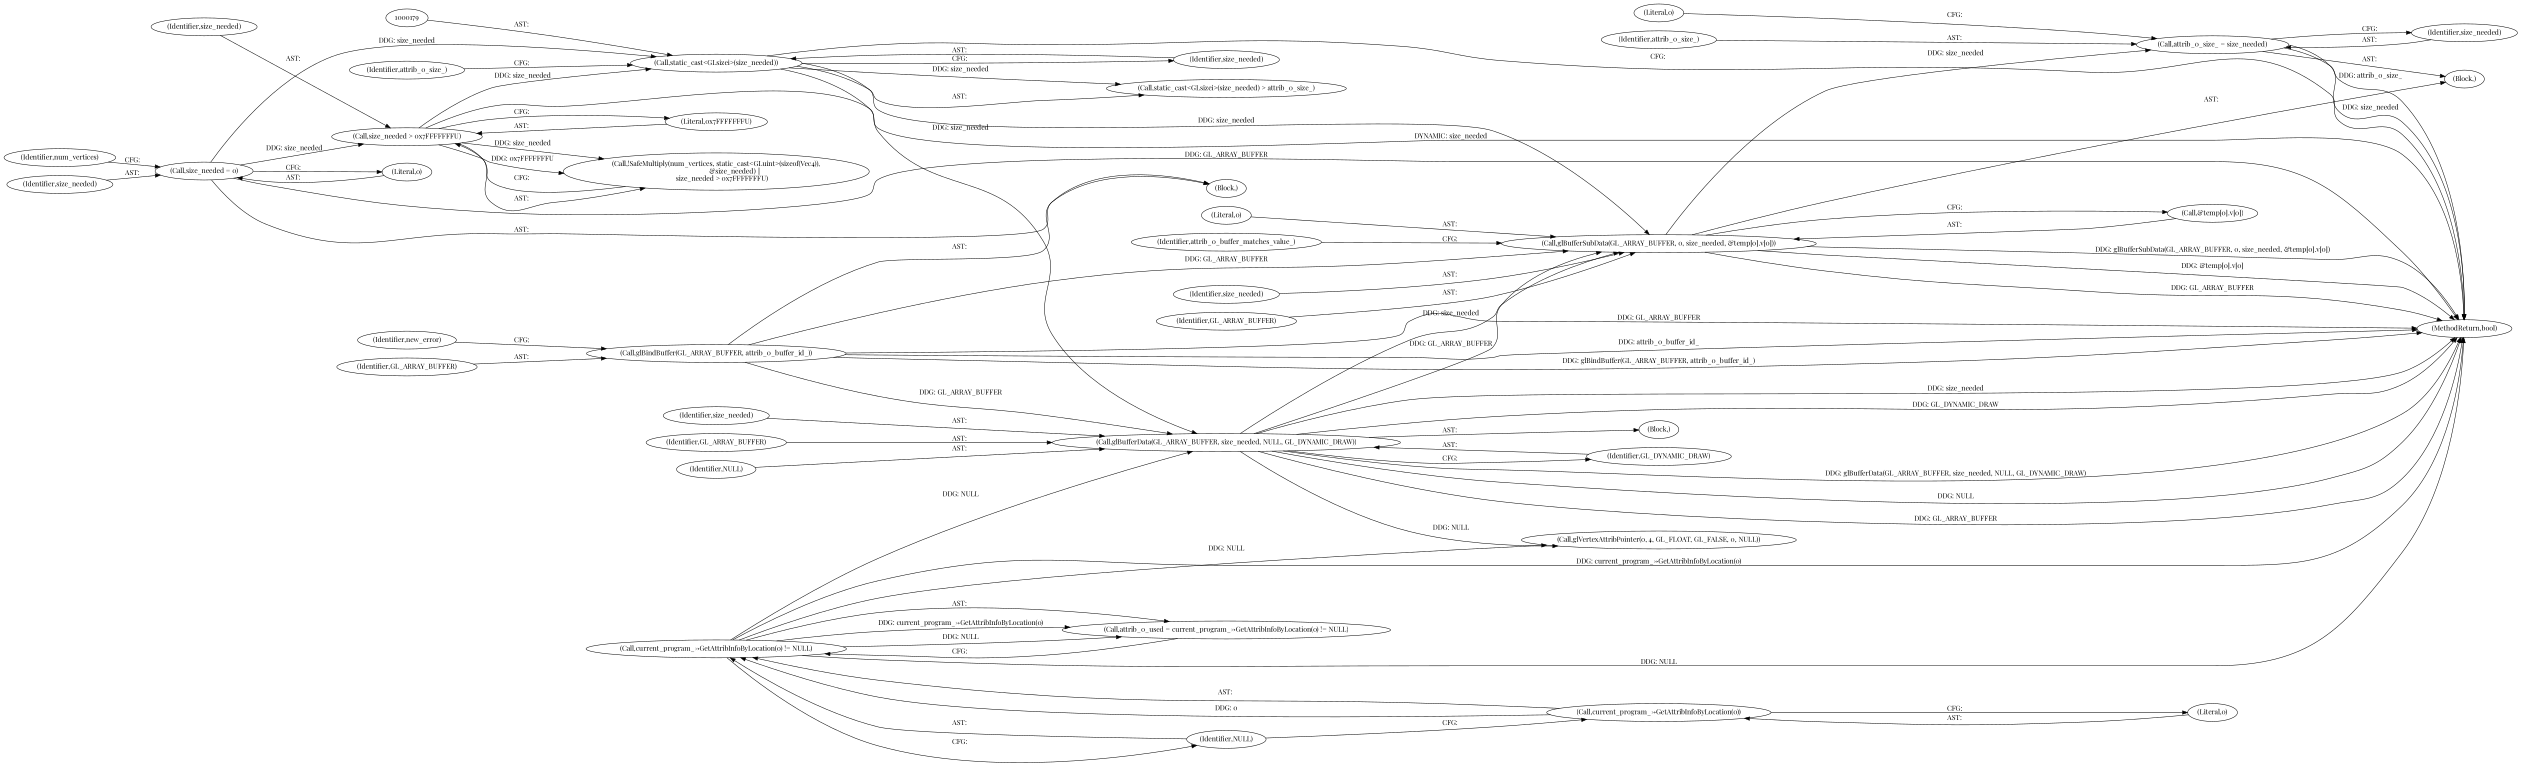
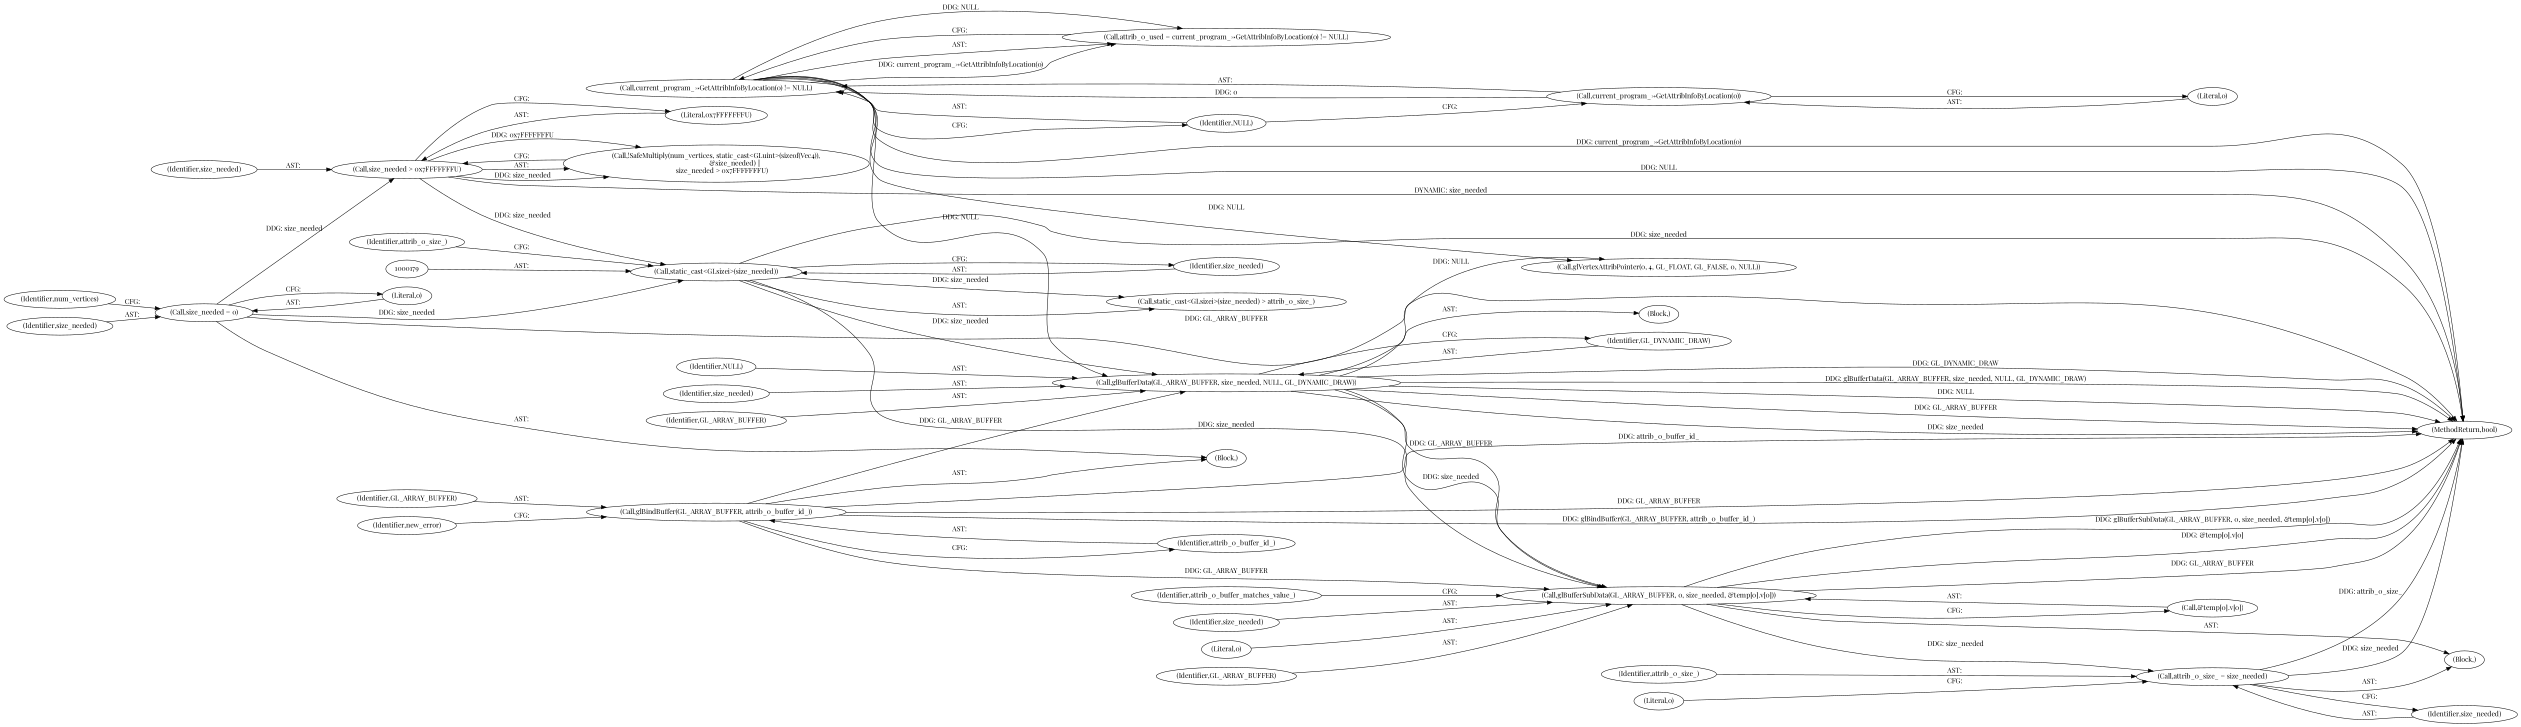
  digraph {
    fontname="Playfair Display"
    rankdir=LR
    node [fontname="Playfair Display"]
    edge [fontname="Playfair Display"]
    n1 [label="(Call,glBufferSubData(GL_ARRAY_BUFFER, 0, size_needed, &temp[0].v[0]))"]
    n2 [label="(Call,attrib_0_size_ = size_needed)"]
    n3 [label="(Call,&temp[0].v[0])"]
    n4 [label="(MethodReturn,bool)"]
    n5 [label="(Block,)"]
    n6 [label="(Identifier,size_needed)"]
    n7 [label="(Call,glBufferData(GL_ARRAY_BUFFER, size_needed, NULL, GL_DYNAMIC_DRAW))"]
    n8 [label="(Block,)"]
    n9 [label="(Identifier,GL_DYNAMIC_DRAW)"]
    n10 [label="(Call,glVertexAttribPointer(0, 4, GL_FLOAT, GL_FALSE, 0, NULL))"]
    n11 [label="(Call,glBindBuffer(GL_ARRAY_BUFFER, attrib_0_buffer_id_))"]
+   n12 [label="(Identifier,attrib_0_buffer_id_)"]
    n13 [label="(Block,)"]
    n14 [label="(Call,static_cast<GLsizei>(size_needed))"]
    n15 [label="(Identifier,size_needed)"]
    n16 [label="(Call,static_cast<GLsizei>(size_needed) > attrib_0_size_)"]
    n17 [label="(Call,size_needed = 0)"]
    n18 [label="(Call,size_needed > 0x7FFFFFFFU)"]
    n19 [label="(Literal,0)"]
    n20 [label="(Call,!SafeMultiply(num_vertices, static_cast<GLuint>(sizeof(Vec4)),\n                    &size_needed) ||\n      size_needed > 0x7FFFFFFFU)"]
    n21 [label="(Literal,0x7FFFFFFFU)"]
    n22 [label="(Call,current_program_->GetAttribInfoByLocation(0) != NULL)"]
    n23 [label="(Call,attrib_0_used = current_program_->GetAttribInfoByLocation(0) != NULL)"]
    n24 [label="(Identifier,NULL)"]
    n25 [label="(Call,current_program_->GetAttribInfoByLocation(0))"]
    n26 [label="(Literal,0)"]
    n27 [label="(Literal,0)"]
    n28 [label="(Identifier,num_vertices)"]
    n29 [label="(Identifier,new_error)"]
    n30 [label="(Identifier,size_needed)"]
    n31 [label="(Identifier,size_needed)"]
    n32 [label="(Identifier,GL_ARRAY_BUFFER)"]
    n33 [label="(Identifier,GL_ARRAY_BUFFER)"]
    n34 [label="(Identifier,NULL)"]
    n35 [label="(Identifier,size_needed)"]
    n36 [label="(Literal,0)"]
    n37 [label="(Identifier,GL_ARRAY_BUFFER)"]
    n38 [label="(Identifier,attrib_0_size_)"]
    n39 [label="(Identifier,attrib_0_size_)"]
    n40 [label="(Identifier,attrib_0_buffer_matches_value_)"]
    n41 [label="(Identifier,size_needed)"]
    1000179
    n1 -> n2 [label="DDG: size_needed"]
    n1 -> n3 [label="CFG: "]
    n1 -> n4 [label="DDG: glBufferSubData(GL_ARRAY_BUFFER, 0, size_needed, &temp[0].v[0])"]
    n1 -> n4 [label="DDG: &temp[0].v[0]"]
    n1 -> n4 [label="DDG: GL_ARRAY_BUFFER"]
    n1 -> n5 [label="AST: "]
    n2 -> n4 [label="DDG: attrib_0_size_"]
    n2 -> n4 [label="DDG: size_needed"]
    n2 -> n5 [label="AST: "]
    n2 -> n6 [label="CFG: "]
    n3 -> n1 [label="AST: "]
    n6 -> n2 [label="AST: "]
    n7 -> n1 [label="DDG: GL_ARRAY_BUFFER"]
    n7 -> n1 [label="DDG: size_needed"]
    n7 -> n4 [label="DDG: glBufferData(GL_ARRAY_BUFFER, size_needed, NULL, GL_DYNAMIC_DRAW)"]
    n7 -> n4 [label="DDG: NULL"]
    n7 -> n4 [label="DDG: GL_ARRAY_BUFFER"]
    n7 -> n4 [label="DDG: size_needed"]
    n7 -> n4 [label="DDG: GL_DYNAMIC_DRAW"]
    n7 -> n8 [label="AST: "]
    n7 -> n9 [label="CFG: "]
    n7 -> n10 [label="DDG: NULL"]
    n9 -> n7 [label="AST: "]
    n11 -> n1 [label="DDG: GL_ARRAY_BUFFER"]
    n11 -> n4 [label="DDG: GL_ARRAY_BUFFER"]
    n11 -> n4 [label="DDG: attrib_0_buffer_id_"]
    n11 -> n4 [label="DDG: glBindBuffer(GL_ARRAY_BUFFER, attrib_0_buffer_id_)"]
    n11 -> n7 [label="DDG: GL_ARRAY_BUFFER"]
+   n11 -> n12 [label="CFG: "]
    n11 -> n13 [label="AST: "]
+   n12 -> n11 [label="AST: "]
    n14 -> n1 [label="DDG: size_needed"]
-   n14 -> n4 [label="CFG: "]
+   n14 -> n4 [label="DDG: size_needed"]
    n14 -> n7 [label="DDG: size_needed"]
    n14 -> n15 [label="CFG: "]
    n14 -> n16 [label="AST: "]
    n14 -> n16 [label="DDG: size_needed"]
    n15 -> n14 [label="AST: "]
    n17 -> n4 [label="DDG: GL_ARRAY_BUFFER"]
    n17 -> n13 [label="AST: "]
    n17 -> n14 [label="DDG: size_needed"]
    n17 -> n18 [label="DDG: size_needed"]
    n17 -> n19 [label="CFG: "]
    n18 -> n4 [label="DYNAMIC: size_needed"]
    n18 -> n14 [label="DDG: size_needed"]
    n18 -> n20 [label="AST: "]
    n18 -> n20 [label="DDG: size_needed"]
    n18 -> n20 [label="DDG: 0x7FFFFFFFU"]
    n18 -> n21 [label="CFG: "]
    n19 -> n17 [label="AST: "]
    n20 -> n18 [label="CFG: "]
    n21 -> n18 [label="AST: "]
    n22 -> n4 [label="DDG: current_program_->GetAttribInfoByLocation(0)"]
    n22 -> n4 [label="DDG: NULL"]
    n22 -> n7 [label="DDG: NULL"]
    n22 -> n10 [label="DDG: NULL"]
    n22 -> n23 [label="AST: "]
    n22 -> n23 [label="DDG: current_program_->GetAttribInfoByLocation(0)"]
    n22 -> n23 [label="DDG: NULL"]
    n22 -> n24 [label="CFG: "]
    n23 -> n22 [label="CFG: "]
    n24 -> n22 [label="AST: "]
    n24 -> n25 [label="CFG: "]
    n25 -> n22 [label="AST: "]
    n25 -> n22 [label="DDG: 0"]
    n25 -> n26 [label="CFG: "]
    n26 -> n25 [label="AST: "]
    n27 -> n2 [label="CFG: "]
    n28 -> n17 [label="CFG: "]
    n29 -> n11 [label="CFG: "]
    n30 -> n18 [label="AST: "]
    n31 -> n1 [label="AST: "]
    n32 -> n1 [label="AST: "]
    n33 -> n7 [label="AST: "]
    n34 -> n7 [label="AST: "]
    n35 -> n7 [label="AST: "]
    n36 -> n1 [label="AST: "]
    n37 -> n11 [label="AST: "]
    n38 -> n2 [label="AST: "]
    n39 -> n14 [label="CFG: "]
    n40 -> n1 [label="CFG: "]
    n41 -> n17 [label="AST: "]
    1000179 -> n14 [label="AST: "]
  }
